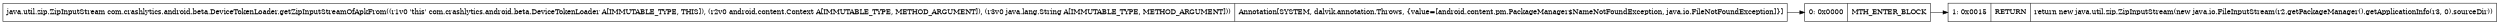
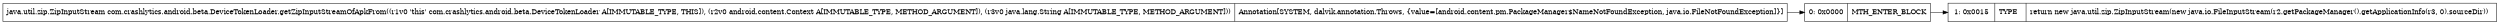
  digraph {
    rankdir=LR
    node [shape=record]
    n1 [label="{0\:\ 0x0000|MTH_ENTER_BLOCK\l}"]
-   n2 [label="{1\:\ 0x0015|RETURN\l|return new java.util.zip.ZipInputStream(new java.io.FileInputStream(r2.getPackageManager().getApplicationInfo(r3, 0).sourceDir))\l}"]
+   n2 [label="{1\:\ 0x0015|TYPE\l|return new java.util.zip.ZipInputStream(new java.io.FileInputStream(r2.getPackageManager().getApplicationInfo(r3, 0).sourceDir))\l}"]
    n3 [label="{java.util.zip.ZipInputStream com.crashlytics.android.beta.DeviceTokenLoader.getZipInputStreamOfApkFrom((r1v0 'this' com.crashlytics.android.beta.DeviceTokenLoader A[IMMUTABLE_TYPE, THIS]), (r2v0 android.content.Context A[IMMUTABLE_TYPE, METHOD_ARGUMENT]), (r3v0 java.lang.String A[IMMUTABLE_TYPE, METHOD_ARGUMENT]))  | Annotation[SYSTEM, dalvik.annotation.Throws, \{value=[android.content.pm.PackageManager$NameNotFoundException, java.io.FileNotFoundException]\}]\l}"]
    n1 -> n2
    n3 -> n1
  }
